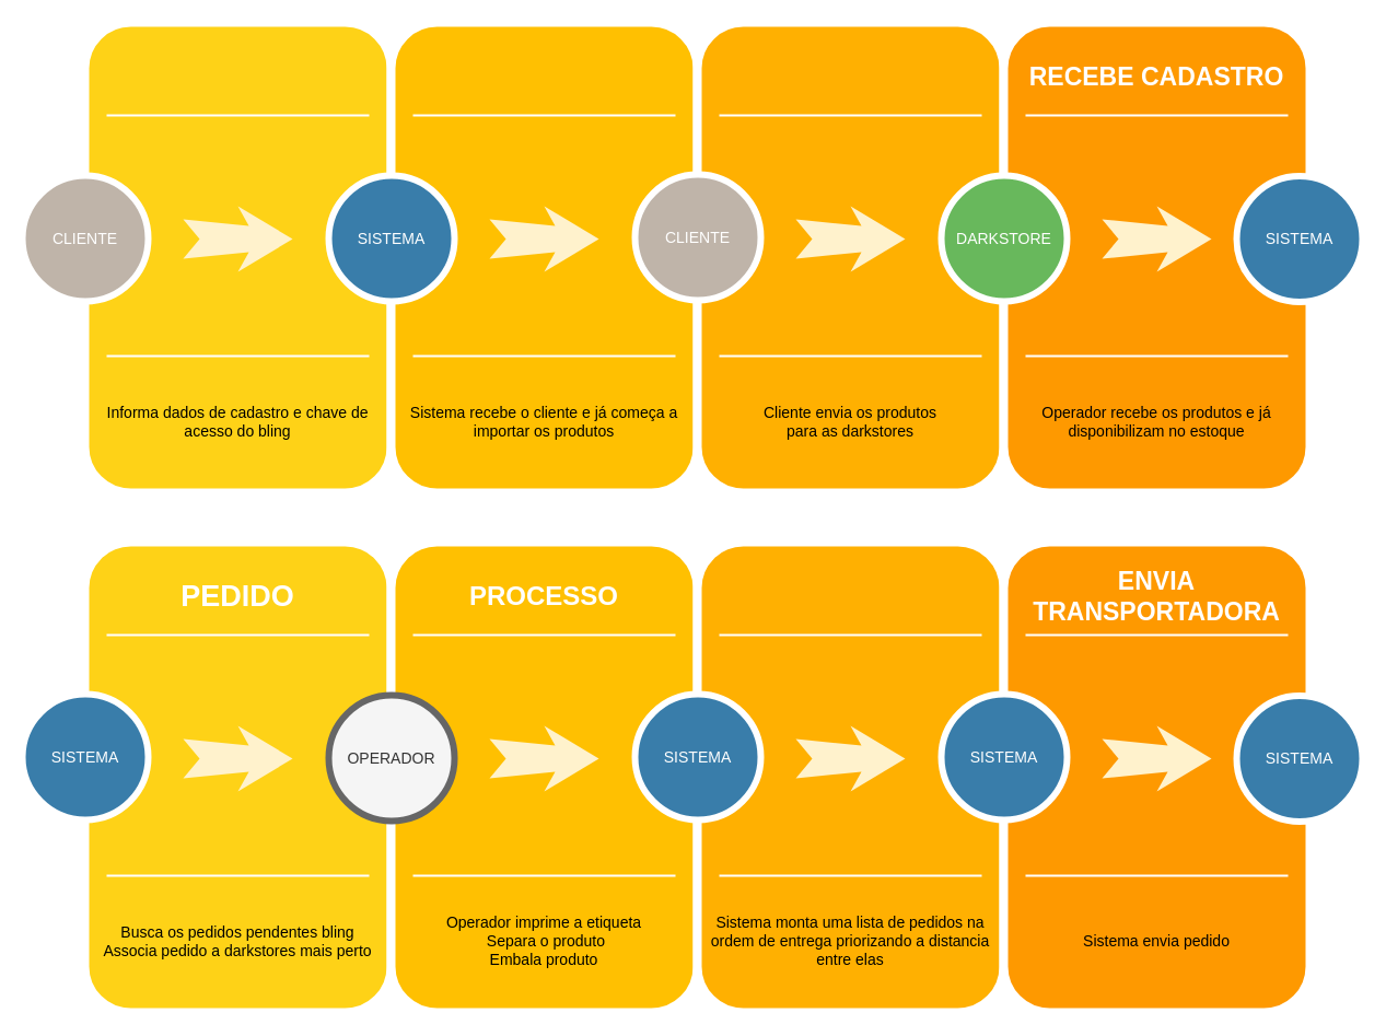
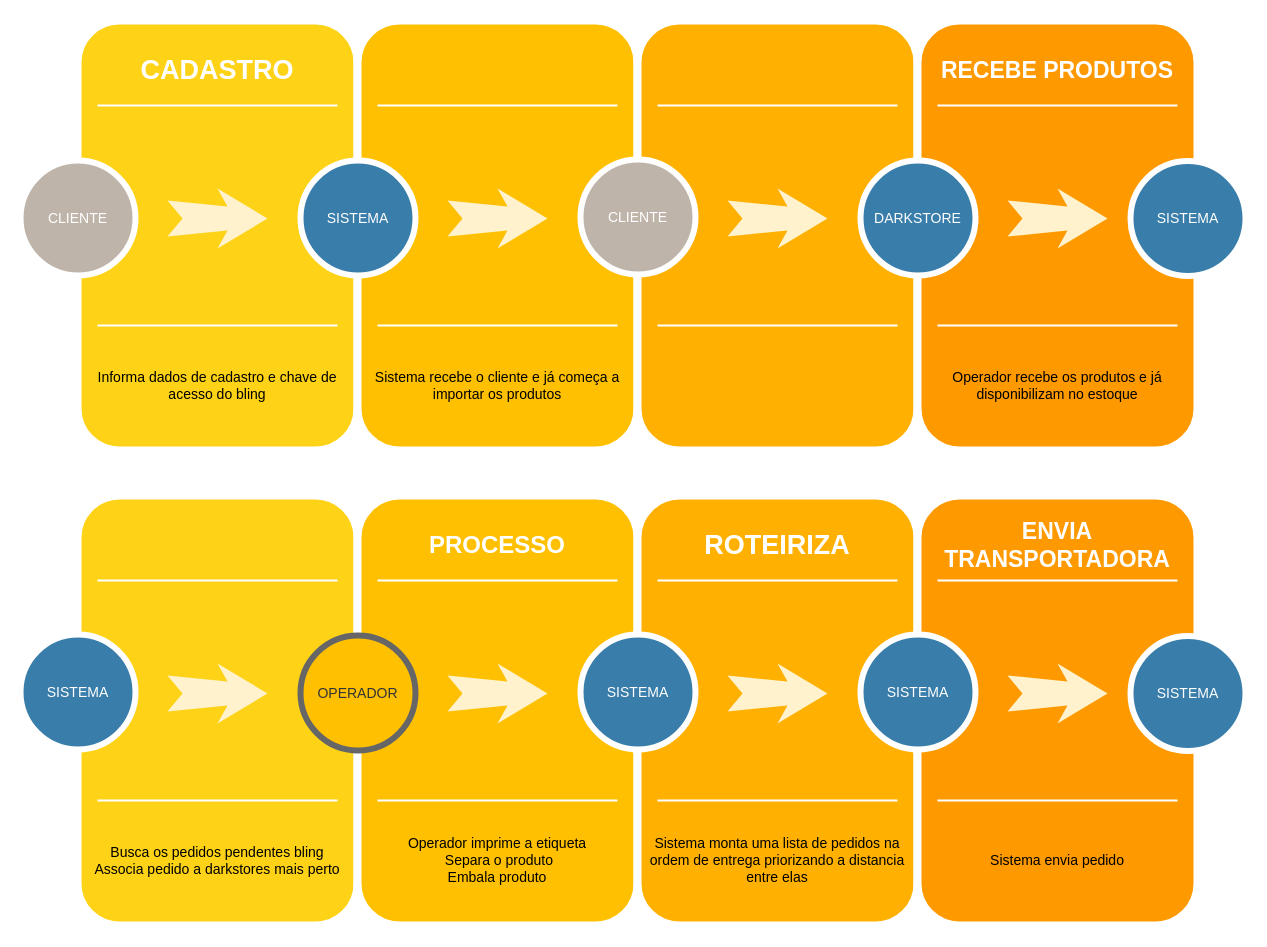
  <mxCell id="0" />
  <mxCell id="1" parent="0" />
  <mxCell id="2" value="" style="whiteSpace=wrap;html=1;rounded=1;shadow=0;strokeWidth=8;fontSize=20;align=center;fillColor=#FED217;strokeColor=#FFFFFF;" parent="1" vertex="1"><mxGeometry x="77" y="20" width="280" height="430" as="geometry" /></mxCell>
+ <mxCell id="3" value="CADASTRO" style="text;html=1;strokeColor=none;fillColor=none;align=center;verticalAlign=middle;whiteSpace=wrap;rounded=0;shadow=0;fontSize=27;fontColor=#FFFFFF;fontStyle=1" parent="1" vertex="1"><mxGeometry x="77" y="40" width="280" height="60" as="geometry" /></mxCell>
  <mxCell id="4" value="Informa dados de cadastro e chave de acesso do bling" style="text;html=1;strokeColor=none;fillColor=none;align=center;verticalAlign=middle;whiteSpace=wrap;rounded=0;shadow=0;fontSize=14;fontColor=#000000;" parent="1" vertex="1"><mxGeometry x="77" y="340" width="280" height="90" as="geometry" /></mxCell>
  <mxCell id="5" value="" style="line;strokeWidth=2;html=1;rounded=0;shadow=0;fontSize=27;align=center;fillColor=none;strokeColor=#FFFFFF;" parent="1" vertex="1"><mxGeometry x="97" y="100" width="240" height="10" as="geometry" /></mxCell>
  <mxCell id="6" value="" style="line;strokeWidth=2;html=1;rounded=0;shadow=0;fontSize=27;align=center;fillColor=none;strokeColor=#FFFFFF;" parent="1" vertex="1"><mxGeometry x="97" y="320" width="240" height="10" as="geometry" /></mxCell>
  <mxCell id="7" value="CLIENTE" style="ellipse;whiteSpace=wrap;html=1;rounded=0;shadow=0;strokeWidth=6;fontSize=14;align=center;fillColor=#BFB4A9;strokeColor=#FFFFFF;fontColor=#FFFFFF;" parent="1" vertex="1"><mxGeometry x="20" y="160" width="115" height="115" as="geometry" /></mxCell>
  <mxCell id="8" value="" style="html=1;shadow=0;dashed=0;align=center;verticalAlign=middle;shape=mxgraph.arrows2.stylisedArrow;dy=0.6;dx=40;notch=15;feather=0.4;rounded=0;strokeWidth=1;fontSize=27;strokeColor=none;fillColor=#fff2cc;" parent="1" vertex="1"><mxGeometry x="167" y="188" width="100" height="60" as="geometry" /></mxCell>
  <mxCell id="9" value="" style="whiteSpace=wrap;html=1;rounded=1;shadow=0;strokeWidth=8;fontSize=20;align=center;fillColor=#FFC001;strokeColor=#FFFFFF;" parent="1" vertex="1"><mxGeometry x="357" y="20" width="280" height="430" as="geometry" /></mxCell>
  <mxCell id="10" value="Sistema recebe o cliente e já começa a importar os produtos" style="text;html=1;strokeColor=none;fillColor=none;align=center;verticalAlign=middle;whiteSpace=wrap;rounded=0;shadow=0;fontSize=14;fontColor=#000000;" parent="1" vertex="1"><mxGeometry x="357" y="340" width="280" height="90" as="geometry" /></mxCell>
  <mxCell id="11" value="" style="line;strokeWidth=2;html=1;rounded=0;shadow=0;fontSize=27;align=center;fillColor=none;strokeColor=#FFFFFF;" parent="1" vertex="1"><mxGeometry x="377" y="100" width="240" height="10" as="geometry" /></mxCell>
  <mxCell id="12" value="" style="line;strokeWidth=2;html=1;rounded=0;shadow=0;fontSize=27;align=center;fillColor=none;strokeColor=#FFFFFF;" parent="1" vertex="1"><mxGeometry x="377" y="320" width="240" height="10" as="geometry" /></mxCell>
  <mxCell id="13" value="SISTEMA" style="ellipse;whiteSpace=wrap;html=1;rounded=0;shadow=0;strokeWidth=6;fontSize=14;align=center;fillColor=#397DAA;strokeColor=#FFFFFF;fontColor=#FFFFFF;" parent="1" vertex="1"><mxGeometry x="300" y="160" width="115" height="115" as="geometry" /></mxCell>
  <mxCell id="14" value="" style="html=1;shadow=0;dashed=0;align=center;verticalAlign=middle;shape=mxgraph.arrows2.stylisedArrow;dy=0.6;dx=40;notch=15;feather=0.4;rounded=0;strokeWidth=1;fontSize=27;strokeColor=none;fillColor=#fff2cc;" parent="1" vertex="1"><mxGeometry x="447" y="188" width="100" height="60" as="geometry" /></mxCell>
  <mxCell id="15" value="" style="whiteSpace=wrap;html=1;rounded=1;shadow=0;strokeWidth=8;fontSize=20;align=center;fillColor=#FFB001;strokeColor=#FFFFFF;" parent="1" vertex="1"><mxGeometry x="637" y="20" width="280" height="430" as="geometry" /></mxCell>
- <mxCell id="16" value="Cliente envia os produtos &lt;br&gt;para as darkstores" style="text;html=1;strokeColor=none;fillColor=none;align=center;verticalAlign=middle;whiteSpace=wrap;rounded=0;shadow=0;fontSize=14;fontColor=#000000;" parent="1" vertex="1"><mxGeometry x="637" y="340" width="280" height="90" as="geometry" /></mxCell>
  <mxCell id="17" value="" style="line;strokeWidth=2;html=1;rounded=0;shadow=0;fontSize=27;align=center;fillColor=none;strokeColor=#FFFFFF;" parent="1" vertex="1"><mxGeometry x="657" y="100" width="240" height="10" as="geometry" /></mxCell>
  <mxCell id="18" value="" style="line;strokeWidth=2;html=1;rounded=0;shadow=0;fontSize=27;align=center;fillColor=none;strokeColor=#FFFFFF;" parent="1" vertex="1"><mxGeometry x="657" y="320" width="240" height="10" as="geometry" /></mxCell>
  <mxCell id="19" value="" style="html=1;shadow=0;dashed=0;align=center;verticalAlign=middle;shape=mxgraph.arrows2.stylisedArrow;dy=0.6;dx=40;notch=15;feather=0.4;rounded=0;strokeWidth=1;fontSize=27;strokeColor=none;fillColor=#fff2cc;" parent="1" vertex="1"><mxGeometry x="727" y="188" width="100" height="60" as="geometry" /></mxCell>
  <mxCell id="20" value="" style="whiteSpace=wrap;html=1;rounded=1;shadow=0;strokeWidth=8;fontSize=20;align=center;fillColor=#FE9900;strokeColor=#FFFFFF;" parent="1" vertex="1"><mxGeometry x="917" y="20" width="280" height="430" as="geometry" /></mxCell>
- <mxCell id="21" value="RECEBE CADASTRO" style="text;html=1;strokeColor=none;fillColor=none;align=center;verticalAlign=middle;whiteSpace=wrap;rounded=0;shadow=0;fontSize=23;fontColor=#FFFFFF;fontStyle=1" parent="1" vertex="1"><mxGeometry x="917" y="40" width="280" height="60" as="geometry" /></mxCell>
+ <mxCell id="21" value="RECEBE PRODUTOS" style="text;html=1;strokeColor=none;fillColor=none;align=center;verticalAlign=middle;whiteSpace=wrap;rounded=0;shadow=0;fontSize=23;fontColor=#FFFFFF;fontStyle=1" parent="1" vertex="1"><mxGeometry x="917" y="40" width="280" height="60" as="geometry" /></mxCell>
  <mxCell id="22" value="Operador recebe os produtos e já disponibilizam no estoque" style="text;html=1;strokeColor=none;fillColor=none;align=center;verticalAlign=middle;whiteSpace=wrap;rounded=0;shadow=0;fontSize=14;fontColor=#000000;" parent="1" vertex="1"><mxGeometry x="917" y="340" width="280" height="90" as="geometry" /></mxCell>
  <mxCell id="23" value="" style="line;strokeWidth=2;html=1;rounded=0;shadow=0;fontSize=27;align=center;fillColor=none;strokeColor=#FFFFFF;" parent="1" vertex="1"><mxGeometry x="937" y="100" width="240" height="10" as="geometry" /></mxCell>
  <mxCell id="24" value="" style="line;strokeWidth=2;html=1;rounded=0;shadow=0;fontSize=27;align=center;fillColor=none;strokeColor=#FFFFFF;" parent="1" vertex="1"><mxGeometry x="937" y="320" width="240" height="10" as="geometry" /></mxCell>
- <mxCell id="25" value="DARKSTORE" style="ellipse;whiteSpace=wrap;html=1;rounded=0;shadow=0;strokeWidth=6;fontSize=14;align=center;fillColor=#68B85C;strokeColor=#FFFFFF;fontColor=#FFFFFF;" parent="1" vertex="1"><mxGeometry x="860" y="160" width="115" height="115" as="geometry" /></mxCell>
+ <mxCell id="25" value="DARKSTORE" style="ellipse;whiteSpace=wrap;html=1;rounded=0;shadow=0;strokeWidth=6;fontSize=14;align=center;fillColor=#397daa;strokeColor=#FFFFFF;fontColor=#FFFFFF;" parent="1" vertex="1"><mxGeometry x="860" y="160" width="115" height="115" as="geometry" /></mxCell>
  <mxCell id="26" value="" style="html=1;shadow=0;dashed=0;align=center;verticalAlign=middle;shape=mxgraph.arrows2.stylisedArrow;dy=0.6;dx=40;notch=15;feather=0.4;rounded=0;strokeWidth=1;fontSize=27;strokeColor=none;fillColor=#fff2cc;" parent="1" vertex="1"><mxGeometry x="1007" y="188" width="100" height="60" as="geometry" /></mxCell>
  <mxCell id="27" value="CLIENTE" style="ellipse;whiteSpace=wrap;html=1;rounded=0;shadow=0;strokeWidth=6;fontSize=14;align=center;fillColor=#BFB4A9;strokeColor=#FFFFFF;fontColor=#FFFFFF;" vertex="1" parent="1"><mxGeometry x="580" y="159" width="115" height="115" as="geometry" /></mxCell>
  <mxCell id="28" value="SISTEMA" style="ellipse;whiteSpace=wrap;html=1;rounded=0;shadow=0;strokeWidth=6;fontSize=14;align=center;fillColor=#397DAA;strokeColor=#FFFFFF;fontColor=#FFFFFF;" vertex="1" parent="1"><mxGeometry x="1130" y="160.5" width="115" height="115" as="geometry" /></mxCell>
  <mxCell id="29" value="" style="whiteSpace=wrap;html=1;rounded=1;shadow=0;strokeWidth=8;fontSize=20;align=center;fillColor=#FED217;strokeColor=#FFFFFF;" vertex="1" parent="1"><mxGeometry x="77" y="495" width="280" height="430" as="geometry" /></mxCell>
- <mxCell id="30" value="PEDIDO" style="text;html=1;strokeColor=none;fillColor=none;align=center;verticalAlign=middle;whiteSpace=wrap;rounded=0;shadow=0;fontSize=27;fontColor=#FFFFFF;fontStyle=1" vertex="1" parent="1"><mxGeometry x="77" y="515" width="280" height="60" as="geometry" /></mxCell>
  <mxCell id="31" value="Busca os pedidos pendentes bling&lt;br&gt;Associa pedido a darkstores mais perto" style="text;html=1;strokeColor=none;fillColor=none;align=center;verticalAlign=middle;whiteSpace=wrap;rounded=0;shadow=0;fontSize=14;fontColor=#000000;" vertex="1" parent="1"><mxGeometry x="77" y="815" width="280" height="90" as="geometry" /></mxCell>
  <mxCell id="32" value="" style="line;strokeWidth=2;html=1;rounded=0;shadow=0;fontSize=27;align=center;fillColor=none;strokeColor=#FFFFFF;" vertex="1" parent="1"><mxGeometry x="97" y="575" width="240" height="10" as="geometry" /></mxCell>
  <mxCell id="33" value="" style="line;strokeWidth=2;html=1;rounded=0;shadow=0;fontSize=27;align=center;fillColor=none;strokeColor=#FFFFFF;" vertex="1" parent="1"><mxGeometry x="97" y="795" width="240" height="10" as="geometry" /></mxCell>
  <mxCell id="34" value="" style="html=1;shadow=0;dashed=0;align=center;verticalAlign=middle;shape=mxgraph.arrows2.stylisedArrow;dy=0.6;dx=40;notch=15;feather=0.4;rounded=0;strokeWidth=1;fontSize=27;strokeColor=none;fillColor=#fff2cc;" vertex="1" parent="1"><mxGeometry x="167" y="663" width="100" height="60" as="geometry" /></mxCell>
  <mxCell id="35" value="" style="whiteSpace=wrap;html=1;rounded=1;shadow=0;strokeWidth=8;fontSize=20;align=center;fillColor=#FFC001;strokeColor=#FFFFFF;" vertex="1" parent="1"><mxGeometry x="357" y="495" width="280" height="430" as="geometry" /></mxCell>
  <mxCell id="36" value="PROCESSO" style="text;html=1;strokeColor=none;fillColor=none;align=center;verticalAlign=middle;whiteSpace=wrap;rounded=0;shadow=0;fontSize=24;fontColor=#FFFFFF;fontStyle=1" vertex="1" parent="1"><mxGeometry x="357" y="515" width="280" height="60" as="geometry" /></mxCell>
  <mxCell id="37" value="Operador imprime a etiqueta&lt;br&gt;&amp;nbsp;Separa o produto&lt;br&gt;Embala produto" style="text;html=1;strokeColor=none;fillColor=none;align=center;verticalAlign=middle;whiteSpace=wrap;rounded=0;shadow=0;fontSize=14;fontColor=#000000;" vertex="1" parent="1"><mxGeometry x="357" y="815" width="280" height="90" as="geometry" /></mxCell>
  <mxCell id="38" value="" style="line;strokeWidth=2;html=1;rounded=0;shadow=0;fontSize=27;align=center;fillColor=none;strokeColor=#FFFFFF;" vertex="1" parent="1"><mxGeometry x="377" y="575" width="240" height="10" as="geometry" /></mxCell>
  <mxCell id="39" value="" style="line;strokeWidth=2;html=1;rounded=0;shadow=0;fontSize=27;align=center;fillColor=none;strokeColor=#FFFFFF;" vertex="1" parent="1"><mxGeometry x="377" y="795" width="240" height="10" as="geometry" /></mxCell>
- <mxCell id="40" value="OPERADOR" style="ellipse;whiteSpace=wrap;html=1;rounded=0;shadow=0;strokeWidth=6;fontSize=14;align=center;fillColor=#f5f5f5;strokeColor=#666666;fontColor=#333333;" vertex="1" parent="1"><mxGeometry x="300" y="635" width="115" height="115" as="geometry" /></mxCell>
+ <mxCell id="40" value="OPERADOR" style="ellipse;whiteSpace=wrap;html=1;rounded=0;shadow=0;strokeWidth=6;fontSize=14;align=center;fillColor=#ffc001;strokeColor=#666666;fontColor=#333333;" vertex="1" parent="1"><mxGeometry x="300" y="635" width="115" height="115" as="geometry" /></mxCell>
  <mxCell id="41" value="" style="html=1;shadow=0;dashed=0;align=center;verticalAlign=middle;shape=mxgraph.arrows2.stylisedArrow;dy=0.6;dx=40;notch=15;feather=0.4;rounded=0;strokeWidth=1;fontSize=27;strokeColor=none;fillColor=#fff2cc;" vertex="1" parent="1"><mxGeometry x="447" y="663" width="100" height="60" as="geometry" /></mxCell>
  <mxCell id="42" value="" style="whiteSpace=wrap;html=1;rounded=1;shadow=0;strokeWidth=8;fontSize=20;align=center;fillColor=#FFB001;strokeColor=#FFFFFF;" vertex="1" parent="1"><mxGeometry x="637" y="495" width="280" height="430" as="geometry" /></mxCell>
+ <mxCell id="43" value="ROTEIRIZA" style="text;html=1;strokeColor=none;fillColor=none;align=center;verticalAlign=middle;whiteSpace=wrap;rounded=0;shadow=0;fontSize=27;fontColor=#FFFFFF;fontStyle=1" vertex="1" parent="1"><mxGeometry x="637" y="515" width="280" height="60" as="geometry" /></mxCell>
  <mxCell id="44" value="Sistema monta uma lista de pedidos na ordem de entrega priorizando a distancia entre elas" style="text;html=1;strokeColor=none;fillColor=none;align=center;verticalAlign=middle;whiteSpace=wrap;rounded=0;shadow=0;fontSize=14;fontColor=#000000;" vertex="1" parent="1"><mxGeometry x="637" y="815" width="280" height="90" as="geometry" /></mxCell>
  <mxCell id="45" value="" style="line;strokeWidth=2;html=1;rounded=0;shadow=0;fontSize=27;align=center;fillColor=none;strokeColor=#FFFFFF;" vertex="1" parent="1"><mxGeometry x="657" y="575" width="240" height="10" as="geometry" /></mxCell>
  <mxCell id="46" value="" style="line;strokeWidth=2;html=1;rounded=0;shadow=0;fontSize=27;align=center;fillColor=none;strokeColor=#FFFFFF;" vertex="1" parent="1"><mxGeometry x="657" y="795" width="240" height="10" as="geometry" /></mxCell>
  <mxCell id="47" value="" style="html=1;shadow=0;dashed=0;align=center;verticalAlign=middle;shape=mxgraph.arrows2.stylisedArrow;dy=0.6;dx=40;notch=15;feather=0.4;rounded=0;strokeWidth=1;fontSize=27;strokeColor=none;fillColor=#fff2cc;" vertex="1" parent="1"><mxGeometry x="727" y="663" width="100" height="60" as="geometry" /></mxCell>
  <mxCell id="48" value="" style="whiteSpace=wrap;html=1;rounded=1;shadow=0;strokeWidth=8;fontSize=20;align=center;fillColor=#FE9900;strokeColor=#FFFFFF;" vertex="1" parent="1"><mxGeometry x="917" y="495" width="280" height="430" as="geometry" /></mxCell>
  <mxCell id="49" value="ENVIA TRANSPORTADORA" style="text;html=1;strokeColor=none;fillColor=none;align=center;verticalAlign=middle;whiteSpace=wrap;rounded=0;shadow=0;fontSize=23;fontColor=#FFFFFF;fontStyle=1" vertex="1" parent="1"><mxGeometry x="917" y="515" width="280" height="60" as="geometry" /></mxCell>
  <mxCell id="50" value="Sistema envia pedido" style="text;html=1;strokeColor=none;fillColor=none;align=center;verticalAlign=middle;whiteSpace=wrap;rounded=0;shadow=0;fontSize=14;fontColor=#000000;" vertex="1" parent="1"><mxGeometry x="917" y="815" width="280" height="90" as="geometry" /></mxCell>
  <mxCell id="51" value="" style="line;strokeWidth=2;html=1;rounded=0;shadow=0;fontSize=27;align=center;fillColor=none;strokeColor=#FFFFFF;" vertex="1" parent="1"><mxGeometry x="937" y="575" width="240" height="10" as="geometry" /></mxCell>
  <mxCell id="52" value="" style="line;strokeWidth=2;html=1;rounded=0;shadow=0;fontSize=27;align=center;fillColor=none;strokeColor=#FFFFFF;" vertex="1" parent="1"><mxGeometry x="937" y="795" width="240" height="10" as="geometry" /></mxCell>
  <mxCell id="53" value="" style="html=1;shadow=0;dashed=0;align=center;verticalAlign=middle;shape=mxgraph.arrows2.stylisedArrow;dy=0.6;dx=40;notch=15;feather=0.4;rounded=0;strokeWidth=1;fontSize=27;strokeColor=none;fillColor=#fff2cc;" vertex="1" parent="1"><mxGeometry x="1007" y="663" width="100" height="60" as="geometry" /></mxCell>
  <mxCell id="54" value="SISTEMA" style="ellipse;whiteSpace=wrap;html=1;rounded=0;shadow=0;strokeWidth=6;fontSize=14;align=center;fillColor=#397DAA;strokeColor=#FFFFFF;fontColor=#FFFFFF;" vertex="1" parent="1"><mxGeometry x="1130" y="635.5" width="115" height="115" as="geometry" /></mxCell>
  <mxCell id="55" value="SISTEMA" style="ellipse;whiteSpace=wrap;html=1;rounded=0;shadow=0;strokeWidth=6;fontSize=14;align=center;fillColor=#397DAA;strokeColor=#FFFFFF;fontColor=#FFFFFF;" vertex="1" parent="1"><mxGeometry x="20" y="634" width="115" height="115" as="geometry" /></mxCell>
  <mxCell id="56" value="SISTEMA" style="ellipse;whiteSpace=wrap;html=1;rounded=0;shadow=0;strokeWidth=6;fontSize=14;align=center;fillColor=#397DAA;strokeColor=#FFFFFF;fontColor=#FFFFFF;" vertex="1" parent="1"><mxGeometry x="580" y="634" width="115" height="115" as="geometry" /></mxCell>
  <mxCell id="57" value="SISTEMA" style="ellipse;whiteSpace=wrap;html=1;rounded=0;shadow=0;strokeWidth=6;fontSize=14;align=center;fillColor=#397DAA;strokeColor=#FFFFFF;fontColor=#FFFFFF;" vertex="1" parent="1"><mxGeometry x="860" y="634" width="115" height="115" as="geometry" /></mxCell>
